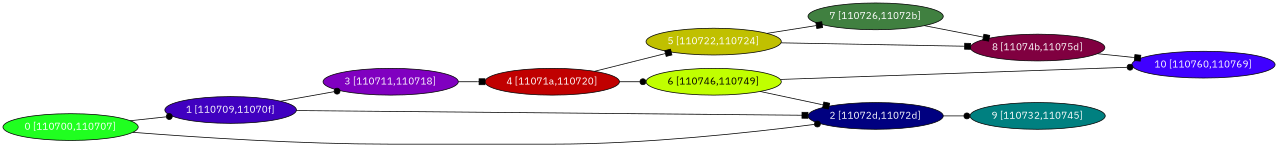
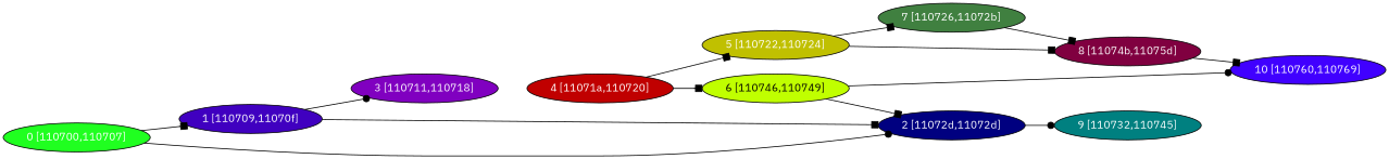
  digraph {
    fontname="IBM Plex Sans"
    rankdir=LR
    node [fontcolor="#ffffff" fontname="IBM Plex Sans" shape=oval style=filled]
    edge [arrowhead=box fontname="IBM Plex Sans"]
    n1 [fillcolor="#20FF20" label="0 [110700,110707]"]
    n2 [fillcolor="#4000C0" label="1 [110709,11070f]"]
    n3 [fillcolor="#000080" label="2 [11072d,11072d]"]
    n4 [fillcolor="#8000C0" label="3 [110711,110718]"]
    n5 [fillcolor="#008080" label="9 [110732,110745]"]
    n6 [fillcolor="#C00000" label="4 [11071a,110720]"]
    n7 [fillcolor="#C0C000" label="5 [110722,110724]"]
    n8 [fillcolor="#C0FF00" fontcolor="#000000" label="6 [110746,110749]"]
    n9 [fillcolor="#408040" label="7 [110726,11072b]"]
    n10 [fillcolor="#800040" label="8 [11074b,11075d]"]
    n11 [fillcolor="#4000FF" label="10 [110760,110769]"]
-   n1 -> n2 [arrowhead=dot]
+   n1 -> n2
    n1 -> n3 [arrowhead=dot]
    n2 -> n3
    n2 -> n4 [arrowhead=dot]
    n3 -> n5 [arrowhead=dot]
-   n4 -> n6
    n6 -> n7
-   n6 -> n8 [arrowhead=dot]
+   n6 -> n8
    n7 -> n9
    n7 -> n10
    n8 -> n3
    n8 -> n11 [arrowhead=dot]
    n9 -> n10
    n10 -> n11
  }
